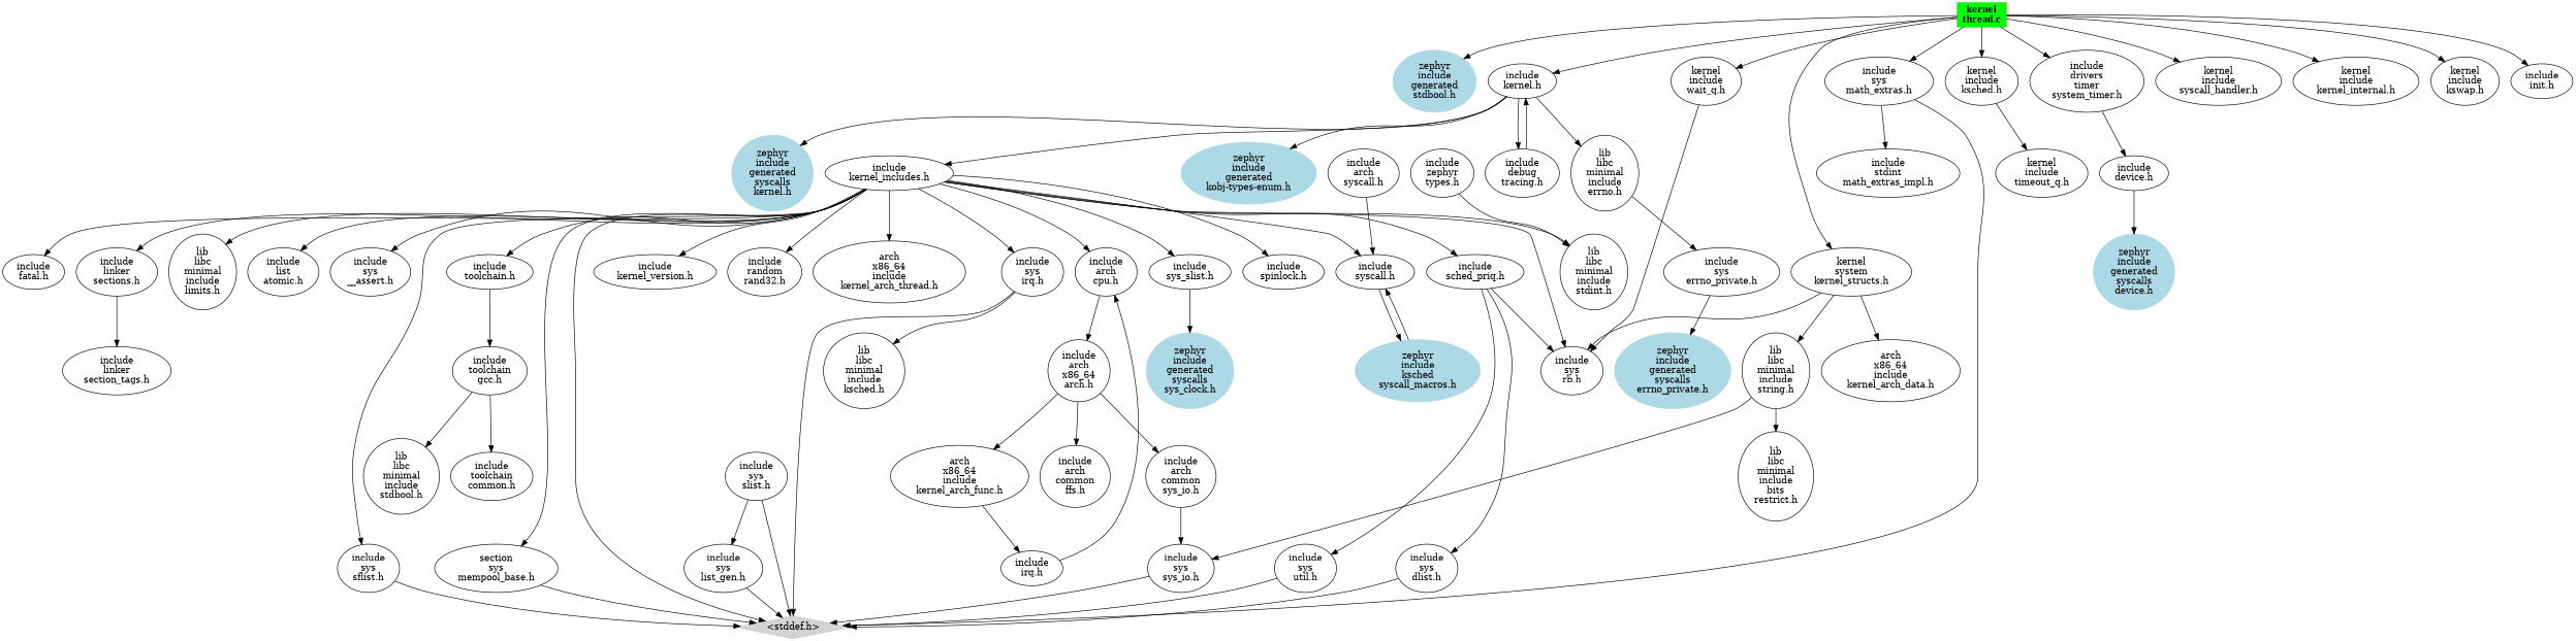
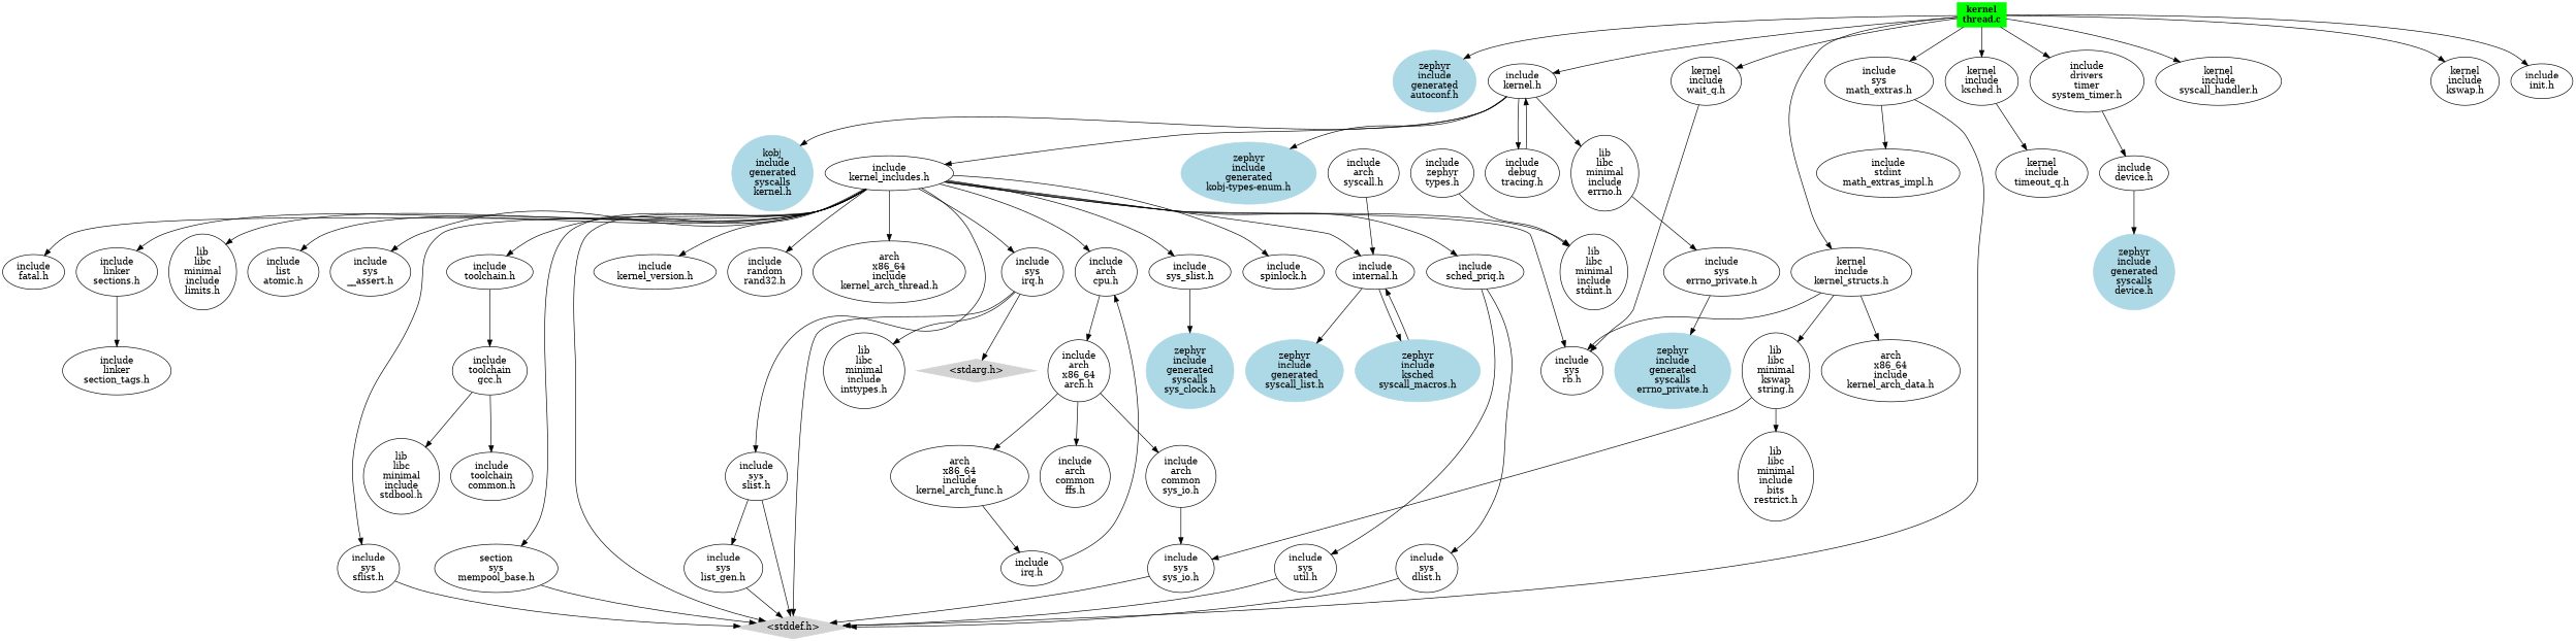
  digraph {
    node [color=black shape=oval]
    n1 [color=green fontname=bold label="kernel\nthread.c" shape=box style=filled]
-   n2 [color=lightblue label="zephyr\ninclude\ngenerated\nstdbool.h" style=filled]
+   n2 [color=lightblue label="zephyr\ninclude\ngenerated\nautoconf.h" style=filled]
    n3 [label="include\nkernel.h"]
-   n4 [label="kernel\nsystem\nkernel_structs.h"]
+   n4 [label="kernel\ninclude\nkernel_structs.h"]
    n5 [label="include\nsys\nmath_extras.h"]
    n6 [label="include\ndrivers\ntimer\nsystem_timer.h"]
    n7 [label="kernel\ninclude\nksched.h"]
    n8 [label="kernel\ninclude\nwait_q.h"]
    n9 [label="kernel\ninclude\nsyscall_handler.h"]
-   n10 [label="kernel\ninclude\nkernel_internal.h"]
    n11 [label="kernel\ninclude\nkswap.h"]
    n12 [label="include\ninit.h"]
    n13 [label="include\nkernel_includes.h"]
    n14 [label="lib\nlibc\nminimal\ninclude\nerrno.h"]
    n15 [color=lightblue label="zephyr\ninclude\ngenerated\nkobj-types-enum.h" style=filled]
    n16 [label="include\ndebug\ntracing.h"]
-   n17 [color=lightblue label="zephyr\ninclude\ngenerated\nsyscalls\nkernel.h" style=filled]
+   n17 [color=lightblue label="kobj\ninclude\ngenerated\nsyscalls\nkernel.h" style=filled]
    n18 [label="include\nsys\nrb.h"]
-   n19 [label="lib\nlibc\nminimal\ninclude\nstring.h"]
+   n19 [label="lib\nlibc\nminimal\nkswap\nstring.h"]
    n20 [label="arch\nx86_64\ninclude\nkernel_arch_data.h"]
    n21 [color=lightgrey label="\<stddef.h\>" shape=diamond style=filled]
    n22 [label="include\nstdint\nmath_extras_impl.h"]
    n23 [label="include\ndevice.h"]
    n24 [label="kernel\ninclude\ntimeout_q.h"]
    n25 [label="lib\nlibc\nminimal\ninclude\nlimits.h"]
    n26 [label="include\ntoolchain.h"]
    n27 [label="include\nlinker\nsections.h"]
    n28 [label="include\nlist\natomic.h"]
    n29 [label="include\nsys\n__assert.h"]
    n30 [label="include\nsched_priq.h"]
    n31 [label="include\nsys\nslist.h"]
    n32 [label="include\nsys\nsflist.h"]
    n33 [label="section\nsys\nmempool_base.h"]
    n34 [label="include\nkernel_version.h"]
    n35 [label="include\nrandom\nrand32.h"]
    n36 [label="arch\nx86_64\ninclude\nkernel_arch_thread.h"]
-   n37 [label="include\nsyscall.h"]
+   n37 [label="include\ninternal.h"]
    n38 [label="include\nsys\nirq.h"]
    n39 [label="include\narch\ncpu.h"]
    n40 [label="include\nsys_slist.h"]
    n41 [label="include\nspinlock.h"]
    n42 [label="include\nfatal.h"]
    n43 [label="lib\nlibc\nminimal\ninclude\nstdint.h"]
    n44 [label="include\nsys\nerrno_private.h"]
    n45 [label="include\nsys\nsys_io.h"]
    n46 [label="lib\nlibc\nminimal\ninclude\nbits\nrestrict.h"]
    n47 [color=lightblue label="zephyr\ninclude\ngenerated\nsyscalls\ndevice.h" style=filled]
    n48 [label="include\nzephyr\ntypes.h"]
    n49 [label="include\ntoolchain\ngcc.h"]
    n50 [label="include\nlinker\nsection_tags.h"]
    n51 [label="include\nsys\nutil.h"]
    n52 [label="include\nsys\ndlist.h"]
    n53 [label="include\nsys\nlist_gen.h"]
+   n54 [color=lightblue label="zephyr\ninclude\ngenerated\nsyscall_list.h" style=filled]
    n55 [color=lightblue label="zephyr\ninclude\nksched\nsyscall_macros.h" style=filled]
-   n57 [label="lib\nlibc\nminimal\ninclude\nksched.h"]
+   n56 [color=lightgrey label="\<stdarg.h\>" shape=diamond style=filled]
+   n57 [label="lib\nlibc\nminimal\ninclude\ninttypes.h"]
    n58 [label="include\narch\nx86_64\narch.h"]
    n59 [color=lightblue label="zephyr\ninclude\ngenerated\nsyscalls\nsys_clock.h" style=filled]
    n60 [color=lightblue label="zephyr\ninclude\ngenerated\nsyscalls\nerrno_private.h" style=filled]
    n61 [label="include\ntoolchain\ncommon.h"]
    n62 [label="lib\nlibc\nminimal\ninclude\nstdbool.h"]
    n63 [label="include\narch\nsyscall.h"]
    n64 [label="arch\nx86_64\ninclude\nkernel_arch_func.h"]
    n65 [label="include\narch\ncommon\nsys_io.h"]
    n66 [label="include\narch\ncommon\nffs.h"]
    n67 [label="include\nirq.h"]
    n1 -> n2
    n1 -> n3
    n1 -> n4
    n1 -> n5
    n1 -> n6
    n1 -> n7
    n1 -> n8
    n1 -> n9
-   n1 -> n10
    n1 -> n11
    n1 -> n12
    n3 -> n13
    n3 -> n14
    n3 -> n15
    n3 -> n16
    n3 -> n17
    n4 -> n18
    n4 -> n19
    n4 -> n20
    n5 -> n21
    n5 -> n22
    n6 -> n23
    n7 -> n24
    n8 -> n18
    n13 -> n18
    n13 -> n21
    n13 -> n25
    n13 -> n26
    n13 -> n27
    n13 -> n28
    n13 -> n29
    n13 -> n30
+   n13 -> n31
    n13 -> n32
    n13 -> n33
    n13 -> n34
    n13 -> n35
    n13 -> n36
    n13 -> n37
    n13 -> n38
    n13 -> n39
    n13 -> n40
    n13 -> n41
    n13 -> n42
    n13 -> n43
    n14 -> n44
    n16 -> n3
    n19 -> n45
    n19 -> n46
    n23 -> n47
    n26 -> n49
    n27 -> n50
-   n30 -> n18
    n30 -> n51
    n30 -> n52
    n31 -> n21
    n31 -> n53
    n32 -> n21
    n33 -> n21
+   n37 -> n54
    n37 -> n55
    n38 -> n21
+   n38 -> n56
    n38 -> n57
    n39 -> n58
    n40 -> n59
    n44 -> n60
    n45 -> n21
    n48 -> n43
    n49 -> n61
    n49 -> n62
    n51 -> n21
    n52 -> n21
    n53 -> n21
    n55 -> n37
    n58 -> n64
    n58 -> n65
    n58 -> n66
    n63 -> n37
    n64 -> n67
    n65 -> n45
    n67 -> n39
  }
